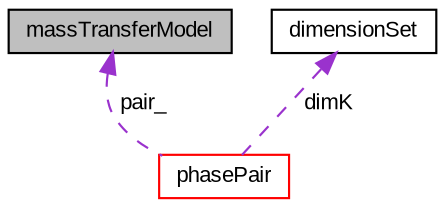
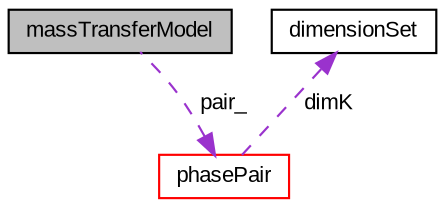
  digraph {
    fontname="Liberation Sans"
    node [color=black fontname="Liberation Sans" fontsize=10 shape=record]
    edge [color=darkorchid3 dir=back fontname="Liberation Sans" fontsize=10 labelfontname=Helvetica labelfontsize=10 style=dashed]
    n1 [fillcolor=grey75 fontcolor=black height=0.2 label=massTransferModel style=filled width=0.4]
    n2 [height=0.2 label=dimensionSet width=0.4]
    n3 [color=red height=0.2 label=phasePair width=0.4]
    n2 -> n3 [label=" dimK"]
-   n1 -> n3 [label=" pair_"]
+   n3 -> n1 [label=" pair_"]
  }
